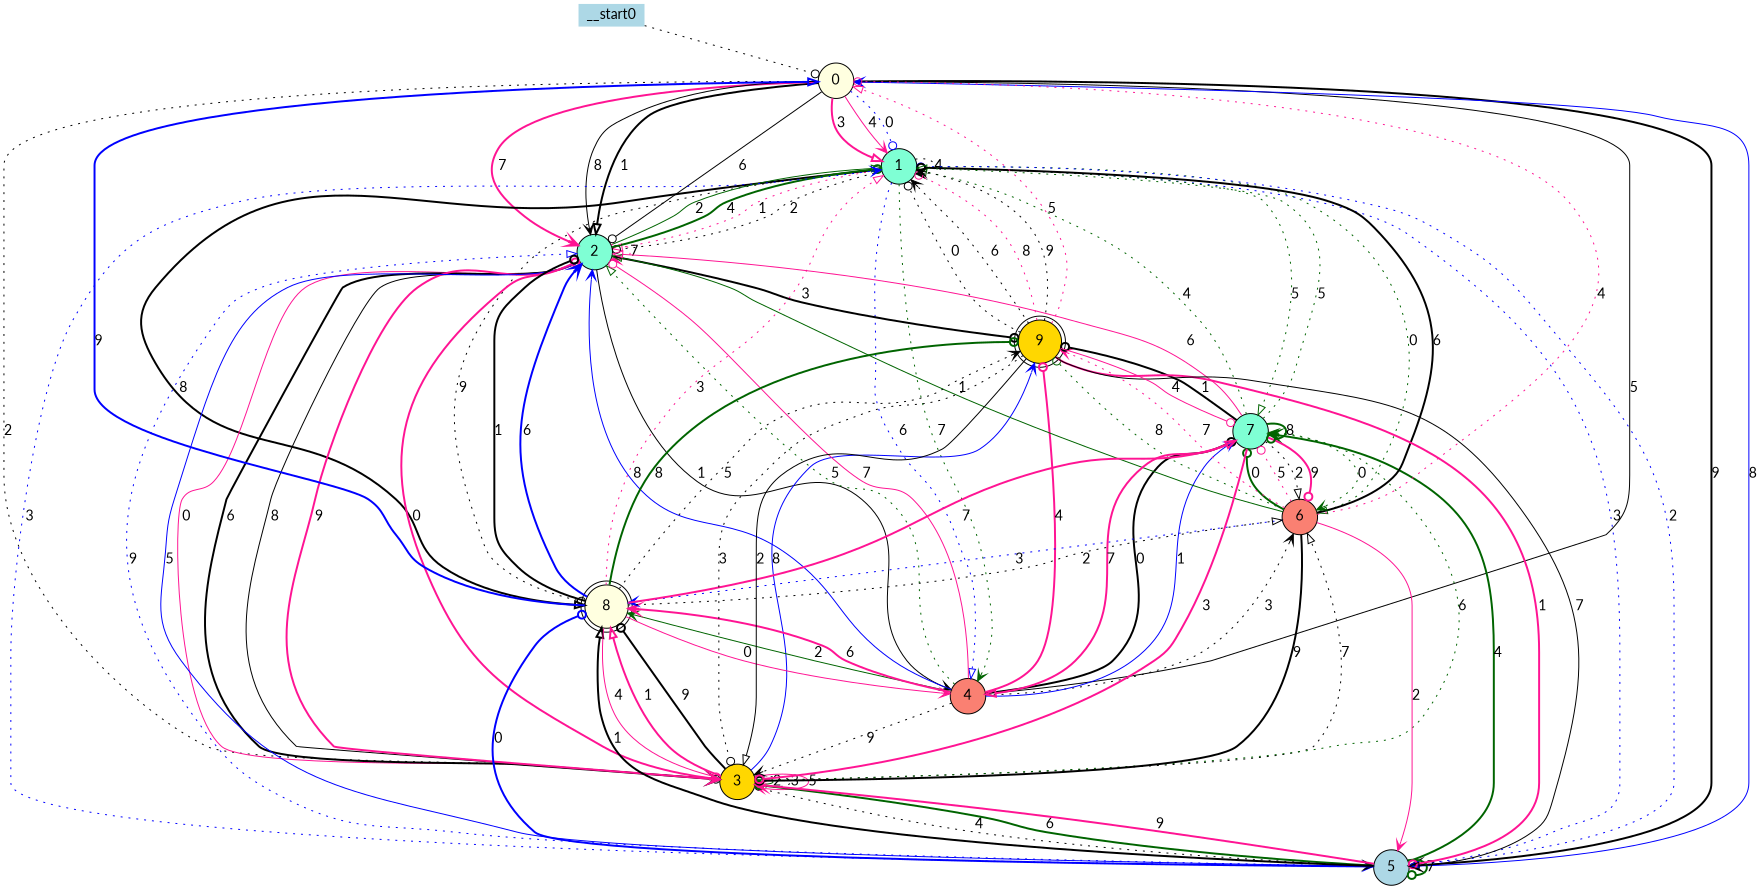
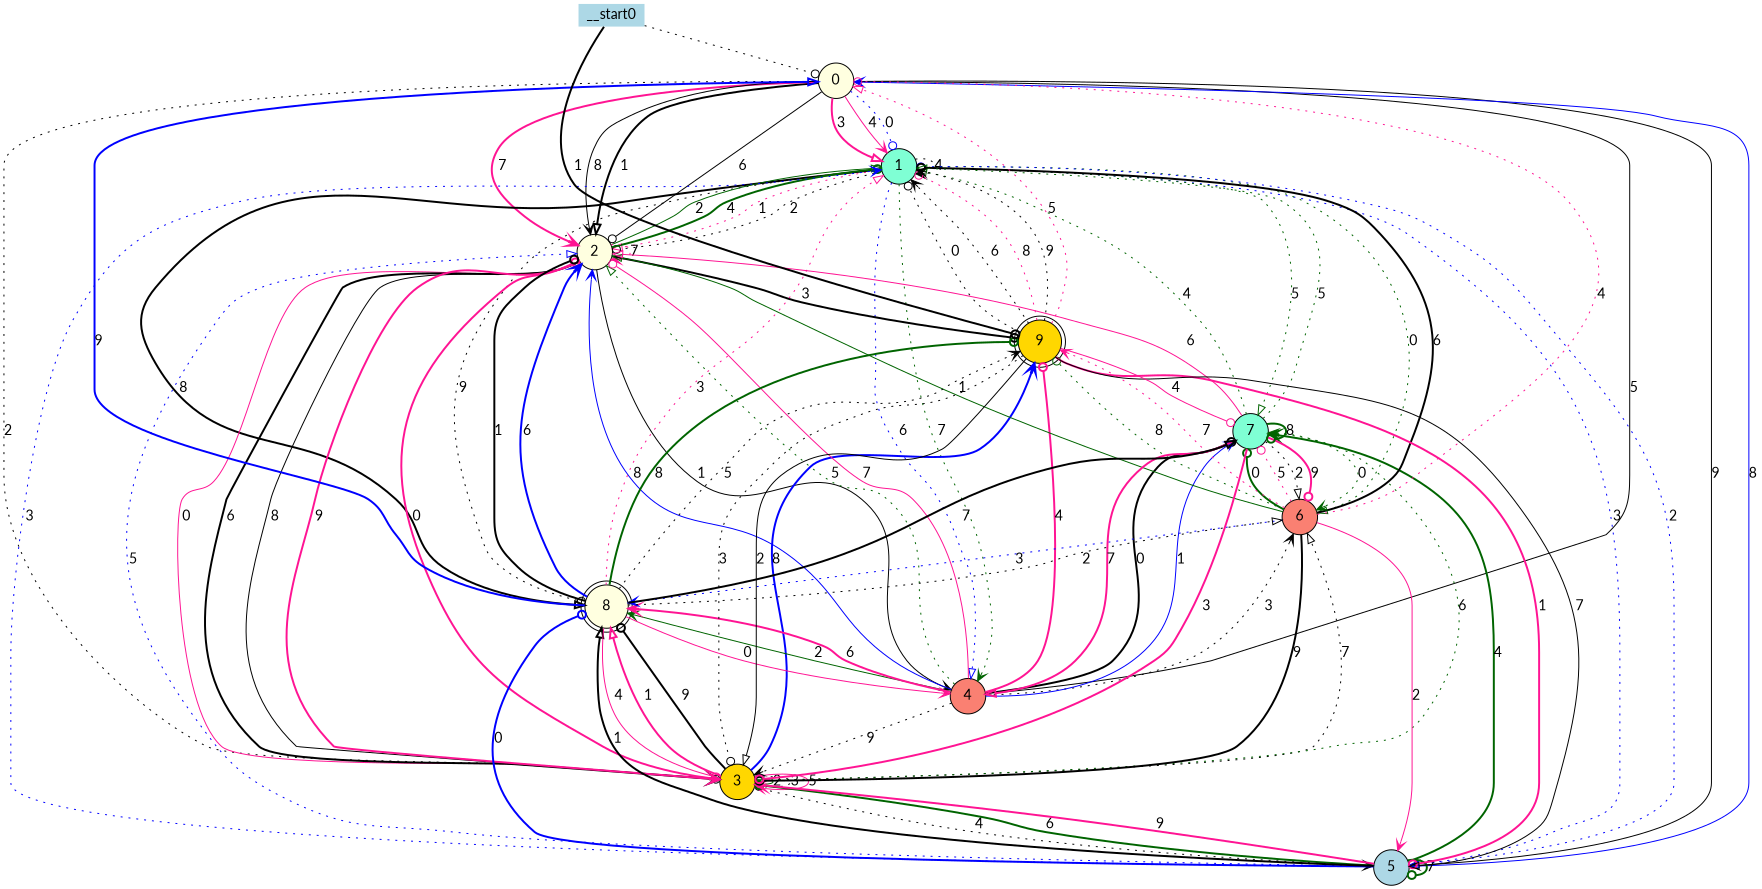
  digraph {
    fontname=Lato
    node [fillcolor=lightyellow fontname=Lato shape=circle style=filled]
    edge [arrowhead=odot color=black fontname=Lato style=dotted]
    n1 [label=0]
    n2 [fillcolor=aquamarine label=1]
-   n3 [fillcolor=aquamarine label=2]
+   n3 [label=2]
    n4 [fillcolor=gold label=3]
    n5 [fillcolor=salmon label=4]
    n6 [fillcolor=lightblue label=5]
    n7 [fillcolor=salmon label=6]
    n8 [fillcolor=aquamarine label=7]
    n9 [label=8 shape=doublecircle]
    n10 [fillcolor=gold label=9 shape=doublecircle]
    __start0 [fillcolor=lightblue height=0 shape=none width=0]
    n1 -> n2 [color=blue label=0]
    n1 -> n2 [arrowhead=onormal color=deeppink label=3 style=bold]
    n1 -> n2 [arrowhead=vee color=deeppink label=4 style=solid]
    n1 -> n3 [arrowhead=onormal label=1 style=bold]
    n1 -> n3 [label=6 style=solid]
    n1 -> n3 [arrowhead=vee color=deeppink label=7 style=bold]
    n1 -> n3 [arrowhead=vee label=8 style=solid]
    n1 -> n4 [arrowhead=vee label=2]
    n1 -> n5 [arrowhead=onormal label=5 style=solid]
-   n1 -> n6 [arrowhead=vee label=9 style=bold]
+   n1 -> n6 [arrowhead=vee label=9 style=solid]
    n2 -> n2 [arrowhead=vee label=4]
    n2 -> n3 [arrowhead=onormal color=deeppink label=1]
    n2 -> n3 [label=2]
    n2 -> n5 [arrowhead=onormal color=blue label=6]
    n2 -> n5 [arrowhead=vee color=darkgreen label=7]
    n2 -> n6 [arrowhead=onormal color=blue label=3]
    n2 -> n7 [arrowhead=onormal color=darkgreen label=0]
    n2 -> n8 [arrowhead=onormal color=darkgreen label=5]
    n2 -> n9 [arrowhead=onormal label=8 style=bold]
    n2 -> n9 [label=9]
    n3 -> n2 [arrowhead=onormal color=darkgreen label=2 style=solid]
    n3 -> n2 [color=darkgreen label=4 style=bold]
    n3 -> n3 [arrowhead=vee color=deeppink label=7]
    n3 -> n4 [arrowhead=vee color=deeppink label=0 style=solid]
    n3 -> n4 [arrowhead=vee label=6 style=bold]
    n3 -> n4 [label=8 style=solid]
    n3 -> n4 [arrowhead=vee color=deeppink label=9 style=bold]
    n3 -> n5 [arrowhead=vee label=1 style=solid]
-   n3 -> n6 [arrowhead=vee color=blue label=5 style=solid]
    n3 -> n10 [label=3 style=bold]
    n4 -> n3 [color=deeppink label=0 style=bold]
    n4 -> n4 [color=darkgreen label=2 style=solid]
    n4 -> n4 [label=3]
    n4 -> n4 [arrowhead=vee color=deeppink label=5 style=solid]
    n4 -> n6 [arrowhead=vee label=4]
    n4 -> n7 [arrowhead=onormal label=7]
    n4 -> n8 [arrowhead=vee color=darkgreen label=6]
    n4 -> n9 [arrowhead=onormal color=deeppink label=1 style=bold]
    n4 -> n9 [label=9 style=bold]
-   n4 -> n10 [arrowhead=vee color=blue label=8 style=solid]
+   n4 -> n10 [arrowhead=vee color=blue label=8 style=bold]
    n5 -> n3 [arrowhead=onormal color=darkgreen label=5]
    n5 -> n3 [color=deeppink label=7 style=solid]
    n5 -> n3 [arrowhead=vee color=blue label=8 style=solid]
    n5 -> n4 [arrowhead=vee label=9]
    n5 -> n7 [arrowhead=vee label=3]
    n5 -> n8 [label=0 style=bold]
    n5 -> n8 [arrowhead=vee color=blue label=1 style=solid]
    n5 -> n9 [arrowhead=vee color=darkgreen label=2 style=solid]
    n5 -> n9 [arrowhead=vee color=deeppink label=6 style=bold]
    n5 -> n10 [color=deeppink label=4 style=bold]
    n6 -> n1 [arrowhead=vee color=blue label=8 style=solid]
    n6 -> n2 [color=blue label=2]
    n6 -> n2 [arrowhead=vee color=blue label=3]
-   n6 -> n3 [arrowhead=onormal color=blue label=9]
+   n6 -> n3 [arrowhead=onormal color=blue label=5]
    n6 -> n4 [color=darkgreen label=6 style=bold]
    n6 -> n4 [arrowhead=vee color=deeppink label=9 style=bold]
    n6 -> n6 [color=darkgreen label=7 style=bold]
    n6 -> n8 [arrowhead=vee color=darkgreen label=4 style=bold]
    n6 -> n9 [color=blue label=0 style=bold]
    n6 -> n9 [arrowhead=onormal label=1 style=bold]
    n7 -> n1 [color=deeppink label=4]
    n7 -> n2 [label=6 style=bold]
    n7 -> n3 [arrowhead=onormal color=darkgreen label=1 style=solid]
    n7 -> n4 [label=9 style=bold]
    n7 -> n6 [arrowhead=vee color=deeppink label=2 style=solid]
    n7 -> n8 [color=darkgreen label=0 style=bold]
    n7 -> n8 [color=deeppink label=5]
    n7 -> n9 [arrowhead=vee color=blue label=3]
    n7 -> n10 [arrowhead=vee color=deeppink label=7]
    n7 -> n10 [color=darkgreen label=8]
    n8 -> n2 [arrowhead=onormal color=darkgreen label=4]
    n8 -> n2 [arrowhead=onormal color=darkgreen label=5]
    n8 -> n3 [arrowhead=onormal color=deeppink label=6 style=solid]
    n8 -> n4 [color=deeppink label=3 style=bold]
    n8 -> n5 [arrowhead=onormal color=deeppink label=7 style=bold]
    n8 -> n7 [arrowhead=vee color=darkgreen label=0]
    n8 -> n7 [arrowhead=onormal label=2]
    n8 -> n7 [color=deeppink label=9 style=bold]
    n8 -> n8 [color=darkgreen label=8 style=bold]
-   n8 -> n10 [label=1 style=bold]
+   __start0 -> n10 [label=1 style=bold]
    n9 -> n1 [arrowhead=onormal color=blue label=9 style=bold]
    n9 -> n2 [arrowhead=onormal color=deeppink label=3]
    n9 -> n3 [label=1 style=bold]
    n9 -> n3 [arrowhead=vee color=blue label=6 style=bold]
    n9 -> n4 [color=deeppink label=4 style=solid]
    n9 -> n5 [arrowhead=vee color=deeppink label=0 style=solid]
    n9 -> n7 [arrowhead=onormal label=2]
-   n9 -> n8 [arrowhead=onormal color=deeppink label=7 style=bold]
+   n9 -> n8 [arrowhead=onormal label=7 style=bold]
    n9 -> n10 [arrowhead=vee label=5]
    n9 -> n10 [color=darkgreen label=8 style=bold]
    n10 -> n1 [arrowhead=onormal color=deeppink label=5]
    n10 -> n2 [label=0]
    n10 -> n2 [arrowhead=vee label=6]
    n10 -> n2 [color=deeppink label=8]
    n10 -> n2 [arrowhead=vee label=9]
    n10 -> n4 [arrowhead=onormal label=2 style=solid]
    n10 -> n4 [label=3]
    n10 -> n6 [color=deeppink label=1 style=bold]
    n10 -> n6 [arrowhead=onormal label=7 style=solid]
    n10 -> n8 [color=deeppink label=4 style=solid]
    __start0 -> n1
  }
